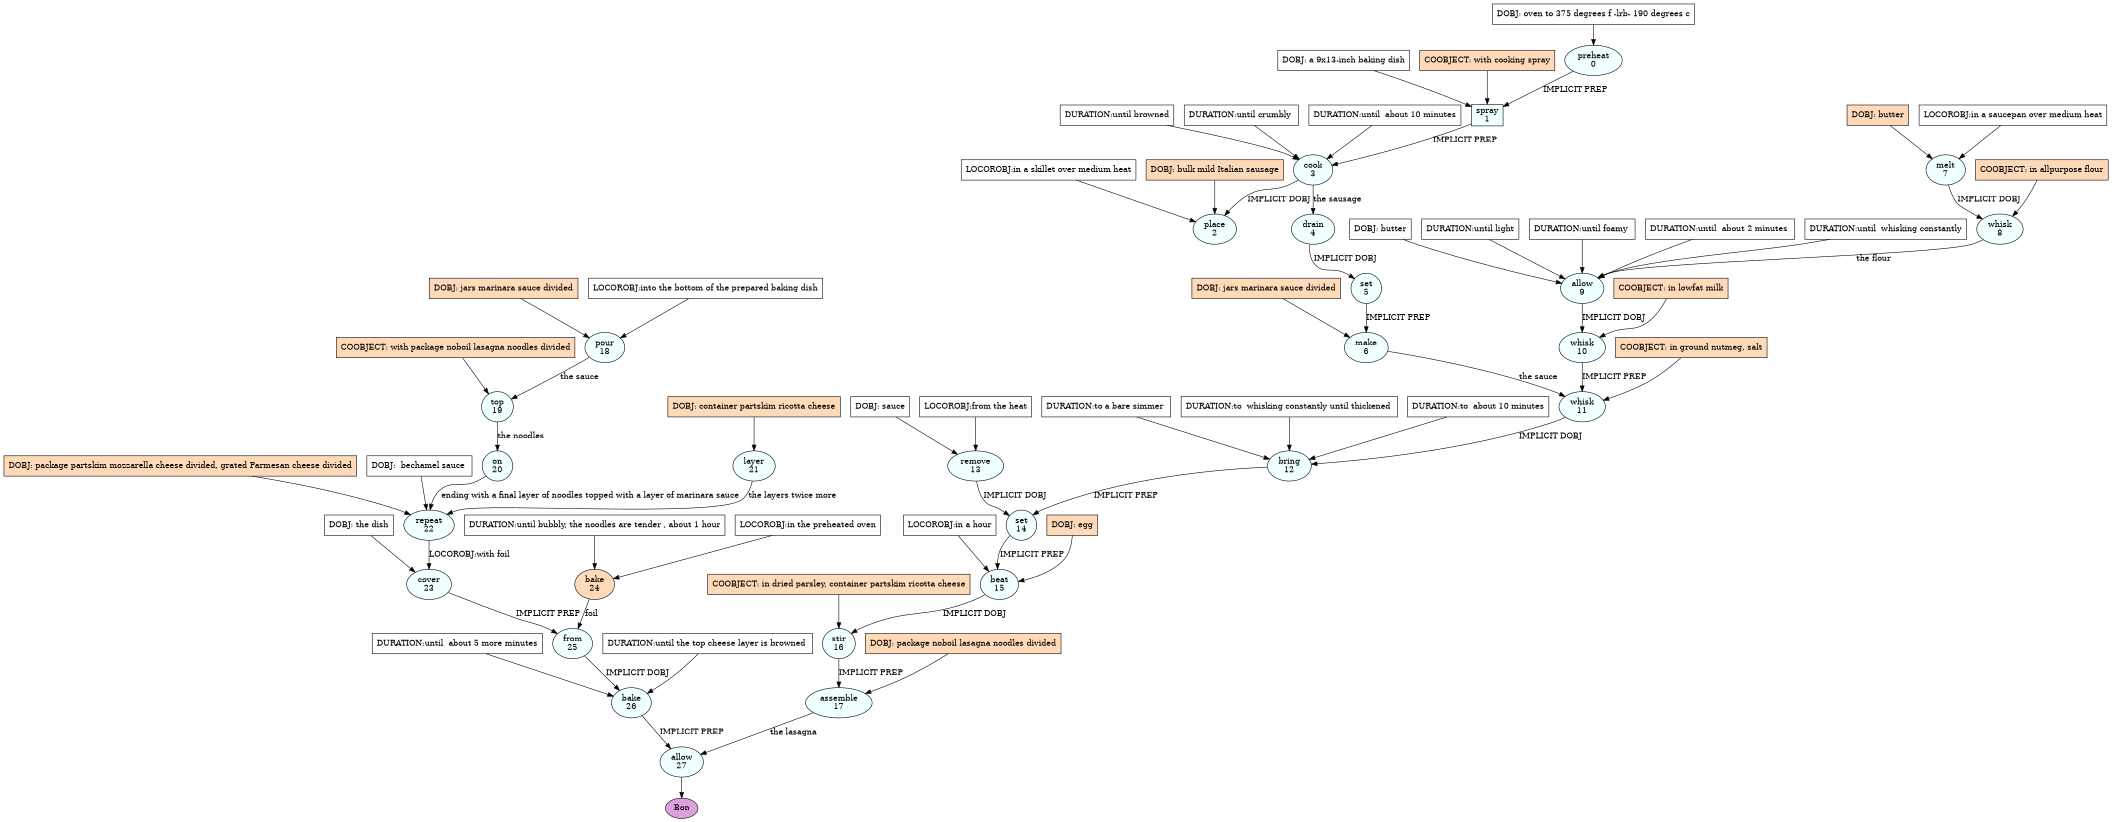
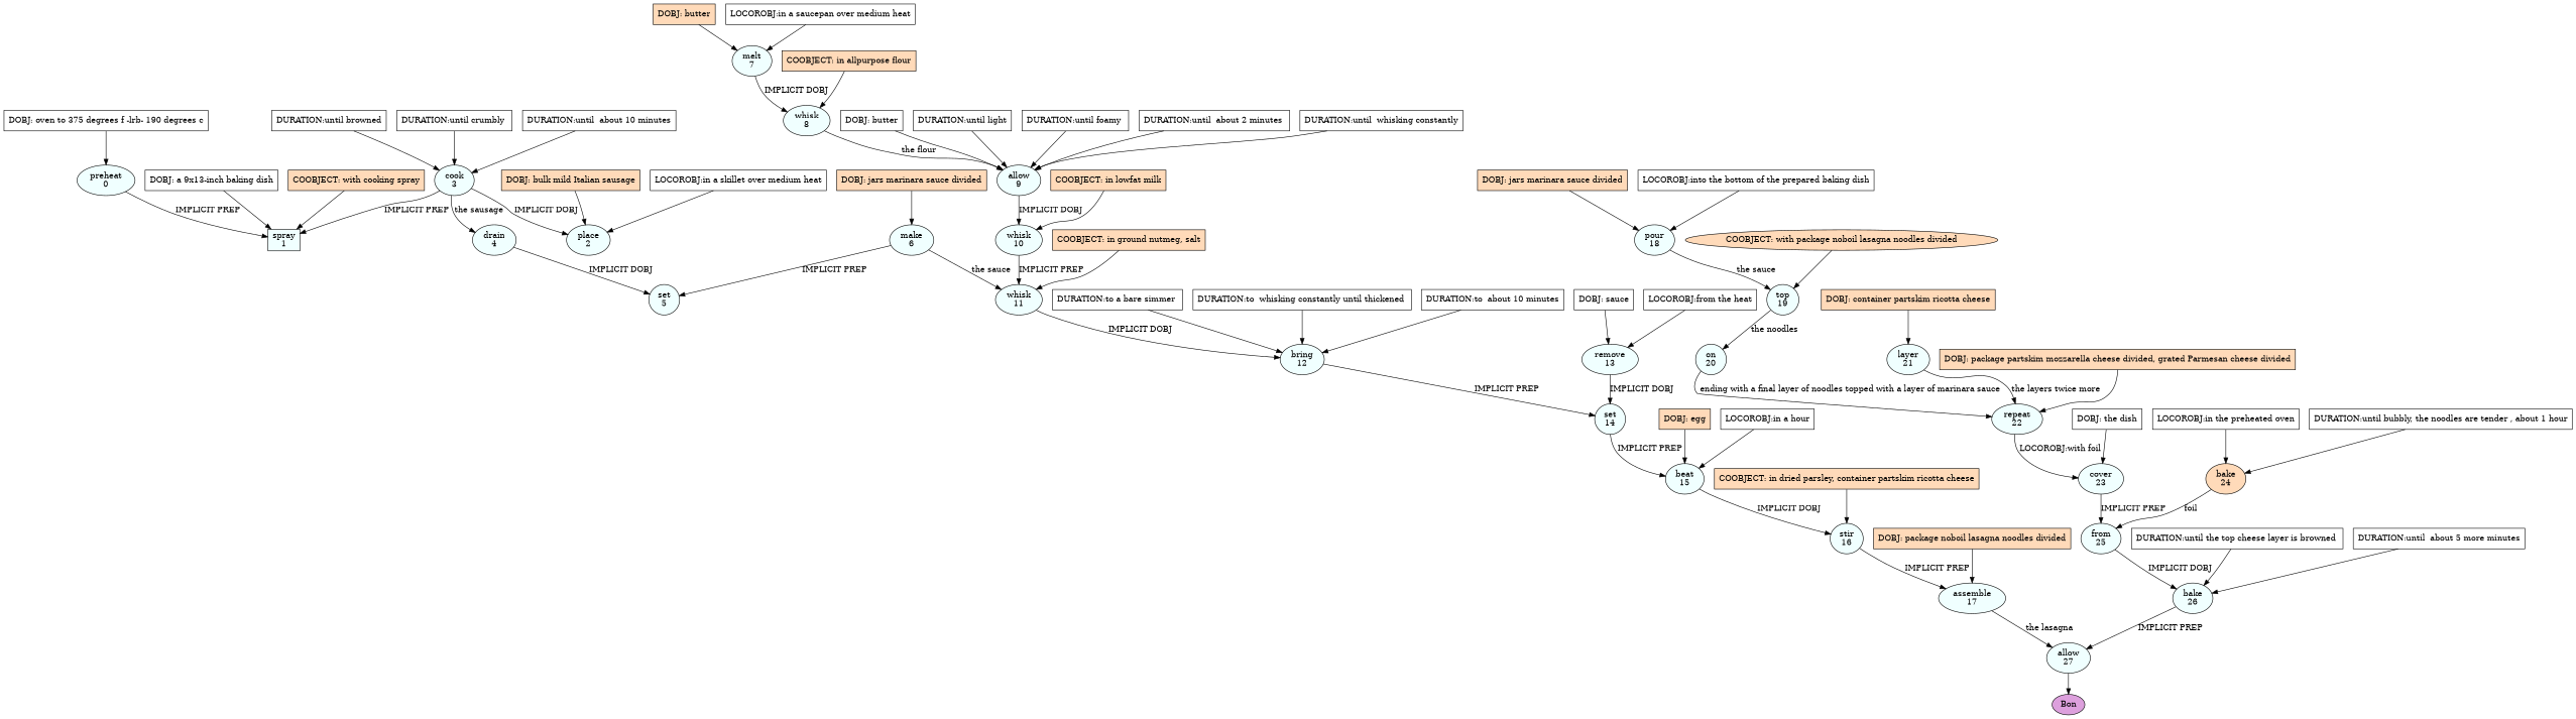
  digraph {
    node [fillcolor=azure shape=box style=filled]
    n1 [label="preheat\n0" shape=oval]
    n2 [label="spray\n1"]
    n3 [label="cook\n3" shape=oval]
    n4 [label="place\n2" shape=oval]
    n5 [label="drain\n4" shape=oval]
    n6 [label="set\n5" shape=oval]
    n7 [label="make\n6" shape=oval]
    n8 [label="whisk\n11" shape=oval]
    n9 [label="bring\n12" shape=oval]
    n10 [label="melt\n7" shape=oval]
    n11 [label="whisk\n8" shape=oval]
    n12 [label="allow\n9" shape=oval]
    n13 [label="whisk\n10" shape=oval]
    n14 [label="set\n14" shape=oval]
    n15 [label="beat\n15" shape=oval]
    n16 [label="remove\n13" shape=oval]
    n17 [label="stir\n16" shape=oval]
    n18 [label="assemble\n17" shape=oval]
    n19 [label="allow\n27" shape=oval]
    n20 [fillcolor=plum label=Bon shape=oval]
    n21 [label="pour\n18" shape=oval]
    n22 [label="top\n19" shape=oval]
    n23 [label="on\n20" shape=oval]
    n24 [label="repeat\n22" shape=oval]
    n25 [label="cover\n23" shape=oval]
    n26 [label="layer\n21" shape=oval]
    n27 [label="from\n25" shape=oval]
    n28 [label="bake\n26" shape=oval]
    n29 [fillcolor=peachpuff label="bake\n24" shape=oval]
    n30 [fillcolor=peachpuff label="DOBJ: butter"]
    n31 [fillcolor=white label="LOCOROBJ:in a saucepan over medium heat"]
    n32 [fillcolor=white label="DOBJ: oven to 375 degrees f -lrb- 190 degrees c"]
    n33 [fillcolor=peachpuff label="DOBJ: jars marinara sauce divided"]
    n34 [fillcolor=white label="LOCOROBJ:into the bottom of the prepared baking dish"]
    n35 [fillcolor=white label="DOBJ: sauce"]
    n36 [fillcolor=white label="LOCOROBJ:from the heat"]
    n37 [fillcolor=peachpuff label="DOBJ: bulk mild Italian sausage"]
    n38 [fillcolor=white label="LOCOROBJ:in a skillet over medium heat"]
    n39 [fillcolor=white label="LOCOROBJ:in the preheated oven"]
    n40 [fillcolor=white label="DURATION:until bubbly, the noodles are tender , about 1 hour"]
    n41 [fillcolor=peachpuff label="DOBJ: container partskim ricotta cheese"]
    n42 [fillcolor=white label="DOBJ: a 9x13-inch baking dish"]
    n43 [fillcolor=peachpuff label="COOBJECT: with cooking spray"]
    n44 [fillcolor=white label="DURATION:until browned"]
    n45 [fillcolor=white label="DURATION:until crumbly "]
    n46 [fillcolor=white label="DURATION:until  about 10 minutes"]
    n47 [fillcolor=peachpuff label="DOBJ: jars marinara sauce divided"]
    n48 [fillcolor=peachpuff label="COOBJECT: in allpurpose flour"]
    n49 [fillcolor=white label="DOBJ: butter"]
    n50 [fillcolor=white label="DURATION:until light"]
    n51 [fillcolor=white label="DURATION:until foamy "]
    n52 [fillcolor=white label="DURATION:until  about 2 minutes "]
    n53 [fillcolor=white label="DURATION:until  whisking constantly"]
    n54 [fillcolor=peachpuff label="COOBJECT: in lowfat milk"]
    n55 [fillcolor=peachpuff label="COOBJECT: in ground nutmeg, salt"]
    n56 [fillcolor=white label="DURATION:to a bare simmer "]
    n57 [fillcolor=white label="DURATION:to  whisking constantly until thickened "]
    n58 [fillcolor=white label="DURATION:to  about 10 minutes"]
    n59 [fillcolor=peachpuff label="DOBJ: egg"]
    n60 [fillcolor=white label="LOCOROBJ:in a hour"]
    n61 [fillcolor=peachpuff label="COOBJECT: in dried parsley, container partskim ricotta cheese"]
    n62 [fillcolor=peachpuff label="DOBJ: package noboil lasagna noodles divided"]
-   n63 [fillcolor=peachpuff label="COOBJECT: with package noboil lasagna noodles divided"]
+   n63 [fillcolor=peachpuff label="COOBJECT: with package noboil lasagna noodles divided" shape=ellipse]
    n64 [fillcolor=peachpuff label="DOBJ: package partskim mozzarella cheese divided, grated Parmesan cheese divided"]
-   n65 [fillcolor=white label="DOBJ:  bechamel sauce "]
    n66 [fillcolor=white label="DOBJ: the dish"]
    n67 [fillcolor=white label="DURATION:until the top cheese layer is browned "]
    n68 [fillcolor=white label="DURATION:until  about 5 more minutes"]
    n1 -> n2 [label="IMPLICIT PREP"]
-   n2 -> n3 [label="IMPLICIT PREP"]
+   n3 -> n2 [label="IMPLICIT PREP"]
    n3 -> n4 [label="IMPLICIT DOBJ"]
    n3 -> n5 [label="the sausage"]
    n5 -> n6 [label="IMPLICIT DOBJ"]
-   n6 -> n7 [label="IMPLICIT PREP"]
+   n7 -> n6 [label="IMPLICIT PREP"]
    n7 -> n8 [label="the sauce"]
    n8 -> n9 [label="IMPLICIT DOBJ"]
    n9 -> n14 [label="IMPLICIT PREP"]
    n10 -> n11 [label="IMPLICIT DOBJ"]
    n11 -> n12 [label="the flour"]
    n12 -> n13 [label="IMPLICIT DOBJ"]
    n13 -> n8 [label="IMPLICIT PREP"]
    n14 -> n15 [label="IMPLICIT PREP"]
    n15 -> n17 [label="IMPLICIT DOBJ"]
    n16 -> n14 [label="IMPLICIT DOBJ"]
    n17 -> n18 [label="IMPLICIT PREP"]
    n18 -> n19 [label="the lasagna"]
    n19 -> n20
    n21 -> n22 [label="the sauce"]
    n22 -> n23 [label="the noodles"]
    n23 -> n24 [label=" ending with a final layer of noodles topped with a layer of marinara sauce "]
    n24 -> n25 [label="LOCOROBJ:with foil"]
    n25 -> n27 [label="IMPLICIT PREP"]
    n26 -> n24 [label="the layers twice more "]
    n27 -> n28 [label="IMPLICIT DOBJ"]
    n28 -> n19 [label="IMPLICIT PREP"]
    n29 -> n27 [label=foil]
    n30 -> n10
    n31 -> n10
    n32 -> n1
    n33 -> n21
    n34 -> n21
    n35 -> n16
    n36 -> n16
    n37 -> n4
    n38 -> n4
    n39 -> n29
    n40 -> n29
    n41 -> n26
    n42 -> n2
    n43 -> n2
    n44 -> n3
    n45 -> n3
    n46 -> n3
    n47 -> n7
    n48 -> n11
    n49 -> n12
    n50 -> n12
    n51 -> n12
    n52 -> n12
    n53 -> n12
    n54 -> n13
    n55 -> n8
    n56 -> n9
    n57 -> n9
    n58 -> n9
    n59 -> n15
    n60 -> n15
    n61 -> n17
    n62 -> n18
    n63 -> n22
    n64 -> n24
-   n65 -> n24
    n66 -> n25
    n67 -> n28
    n68 -> n28
  }
